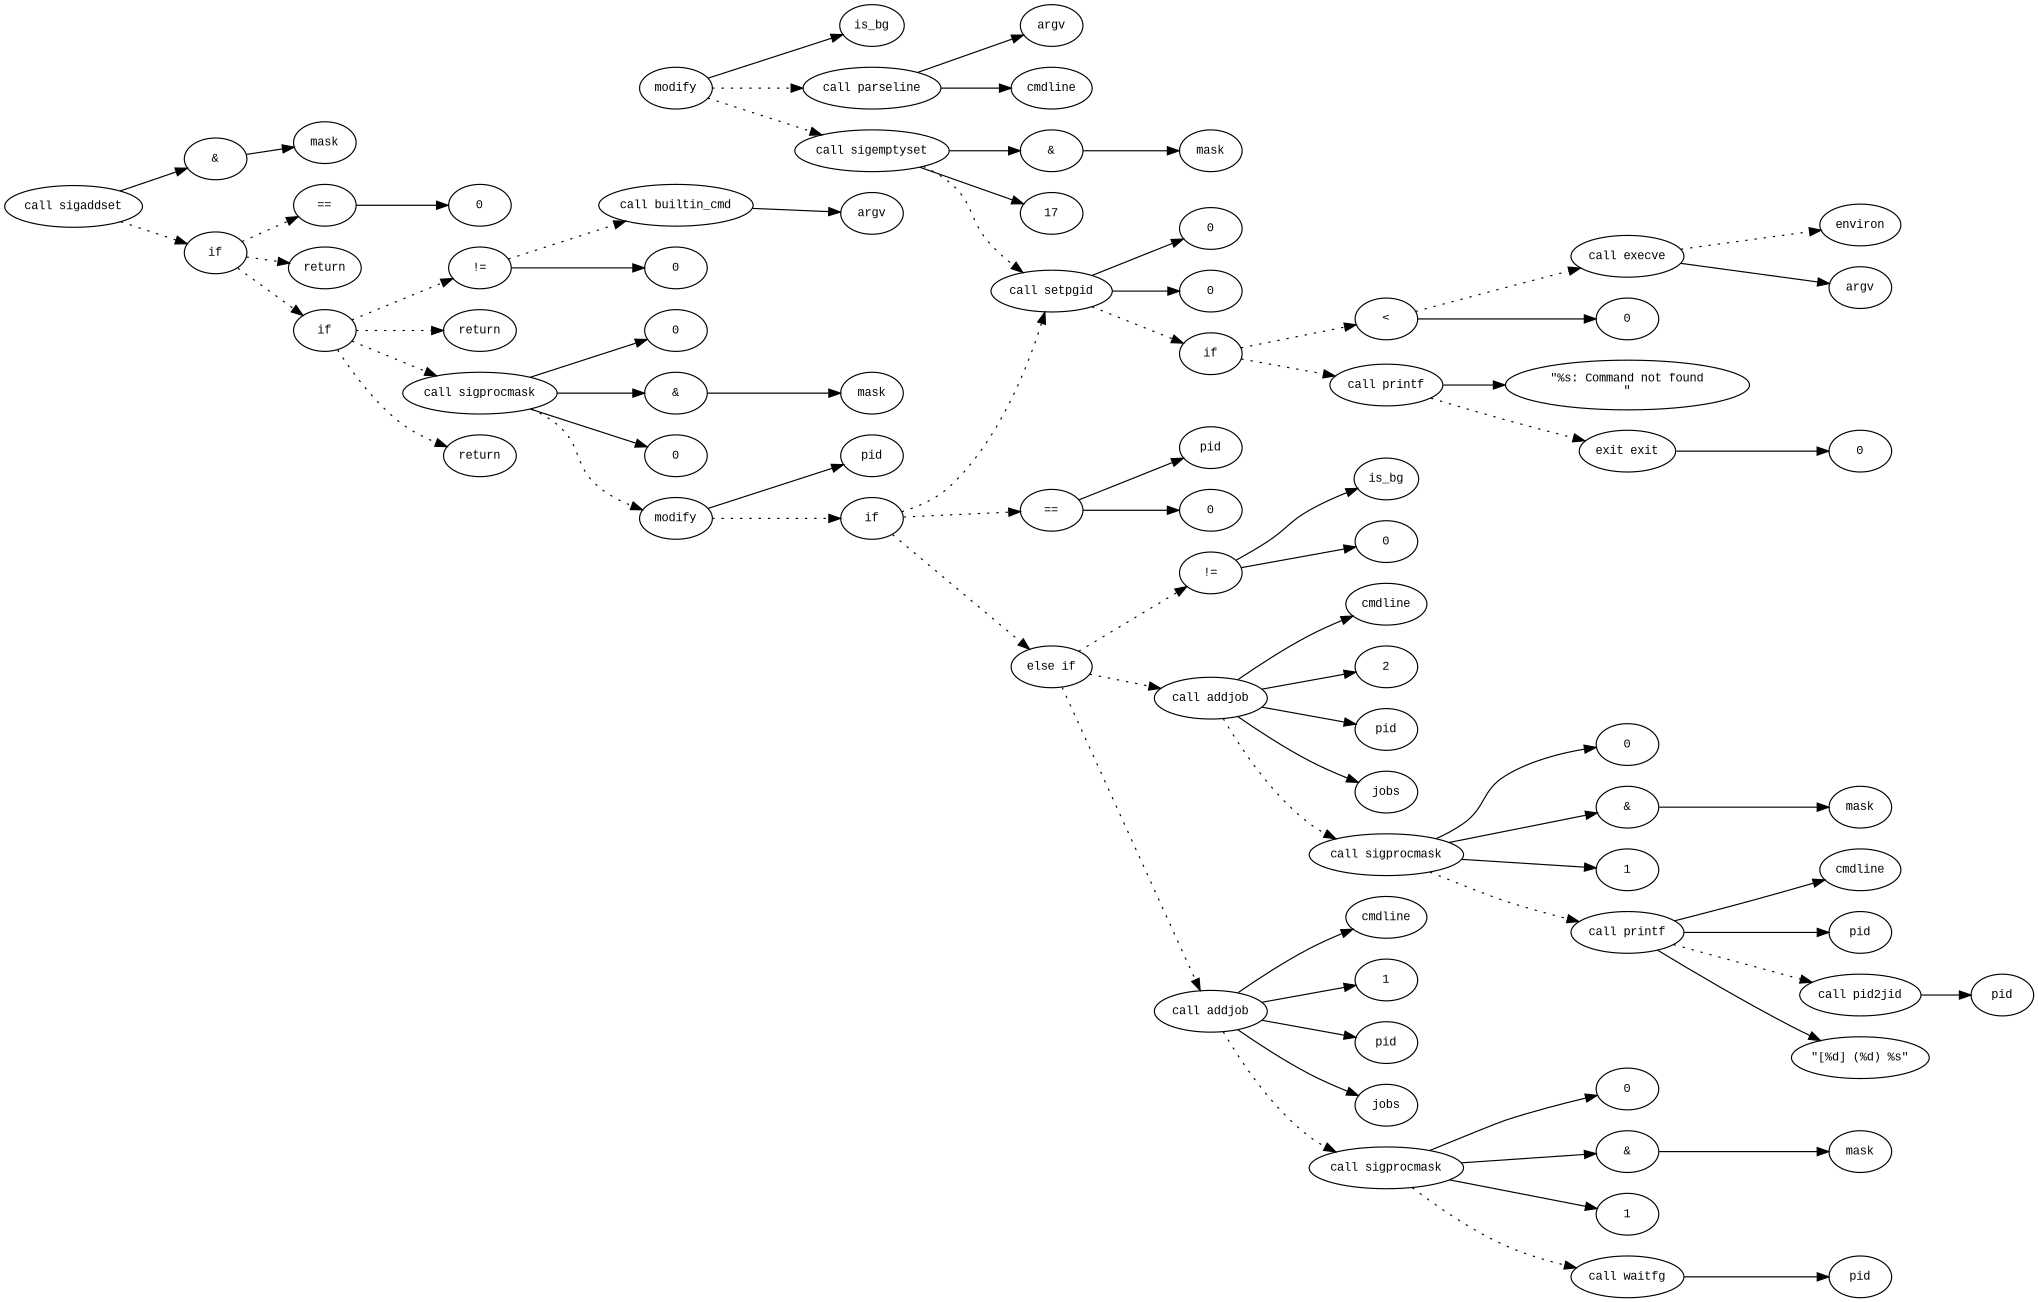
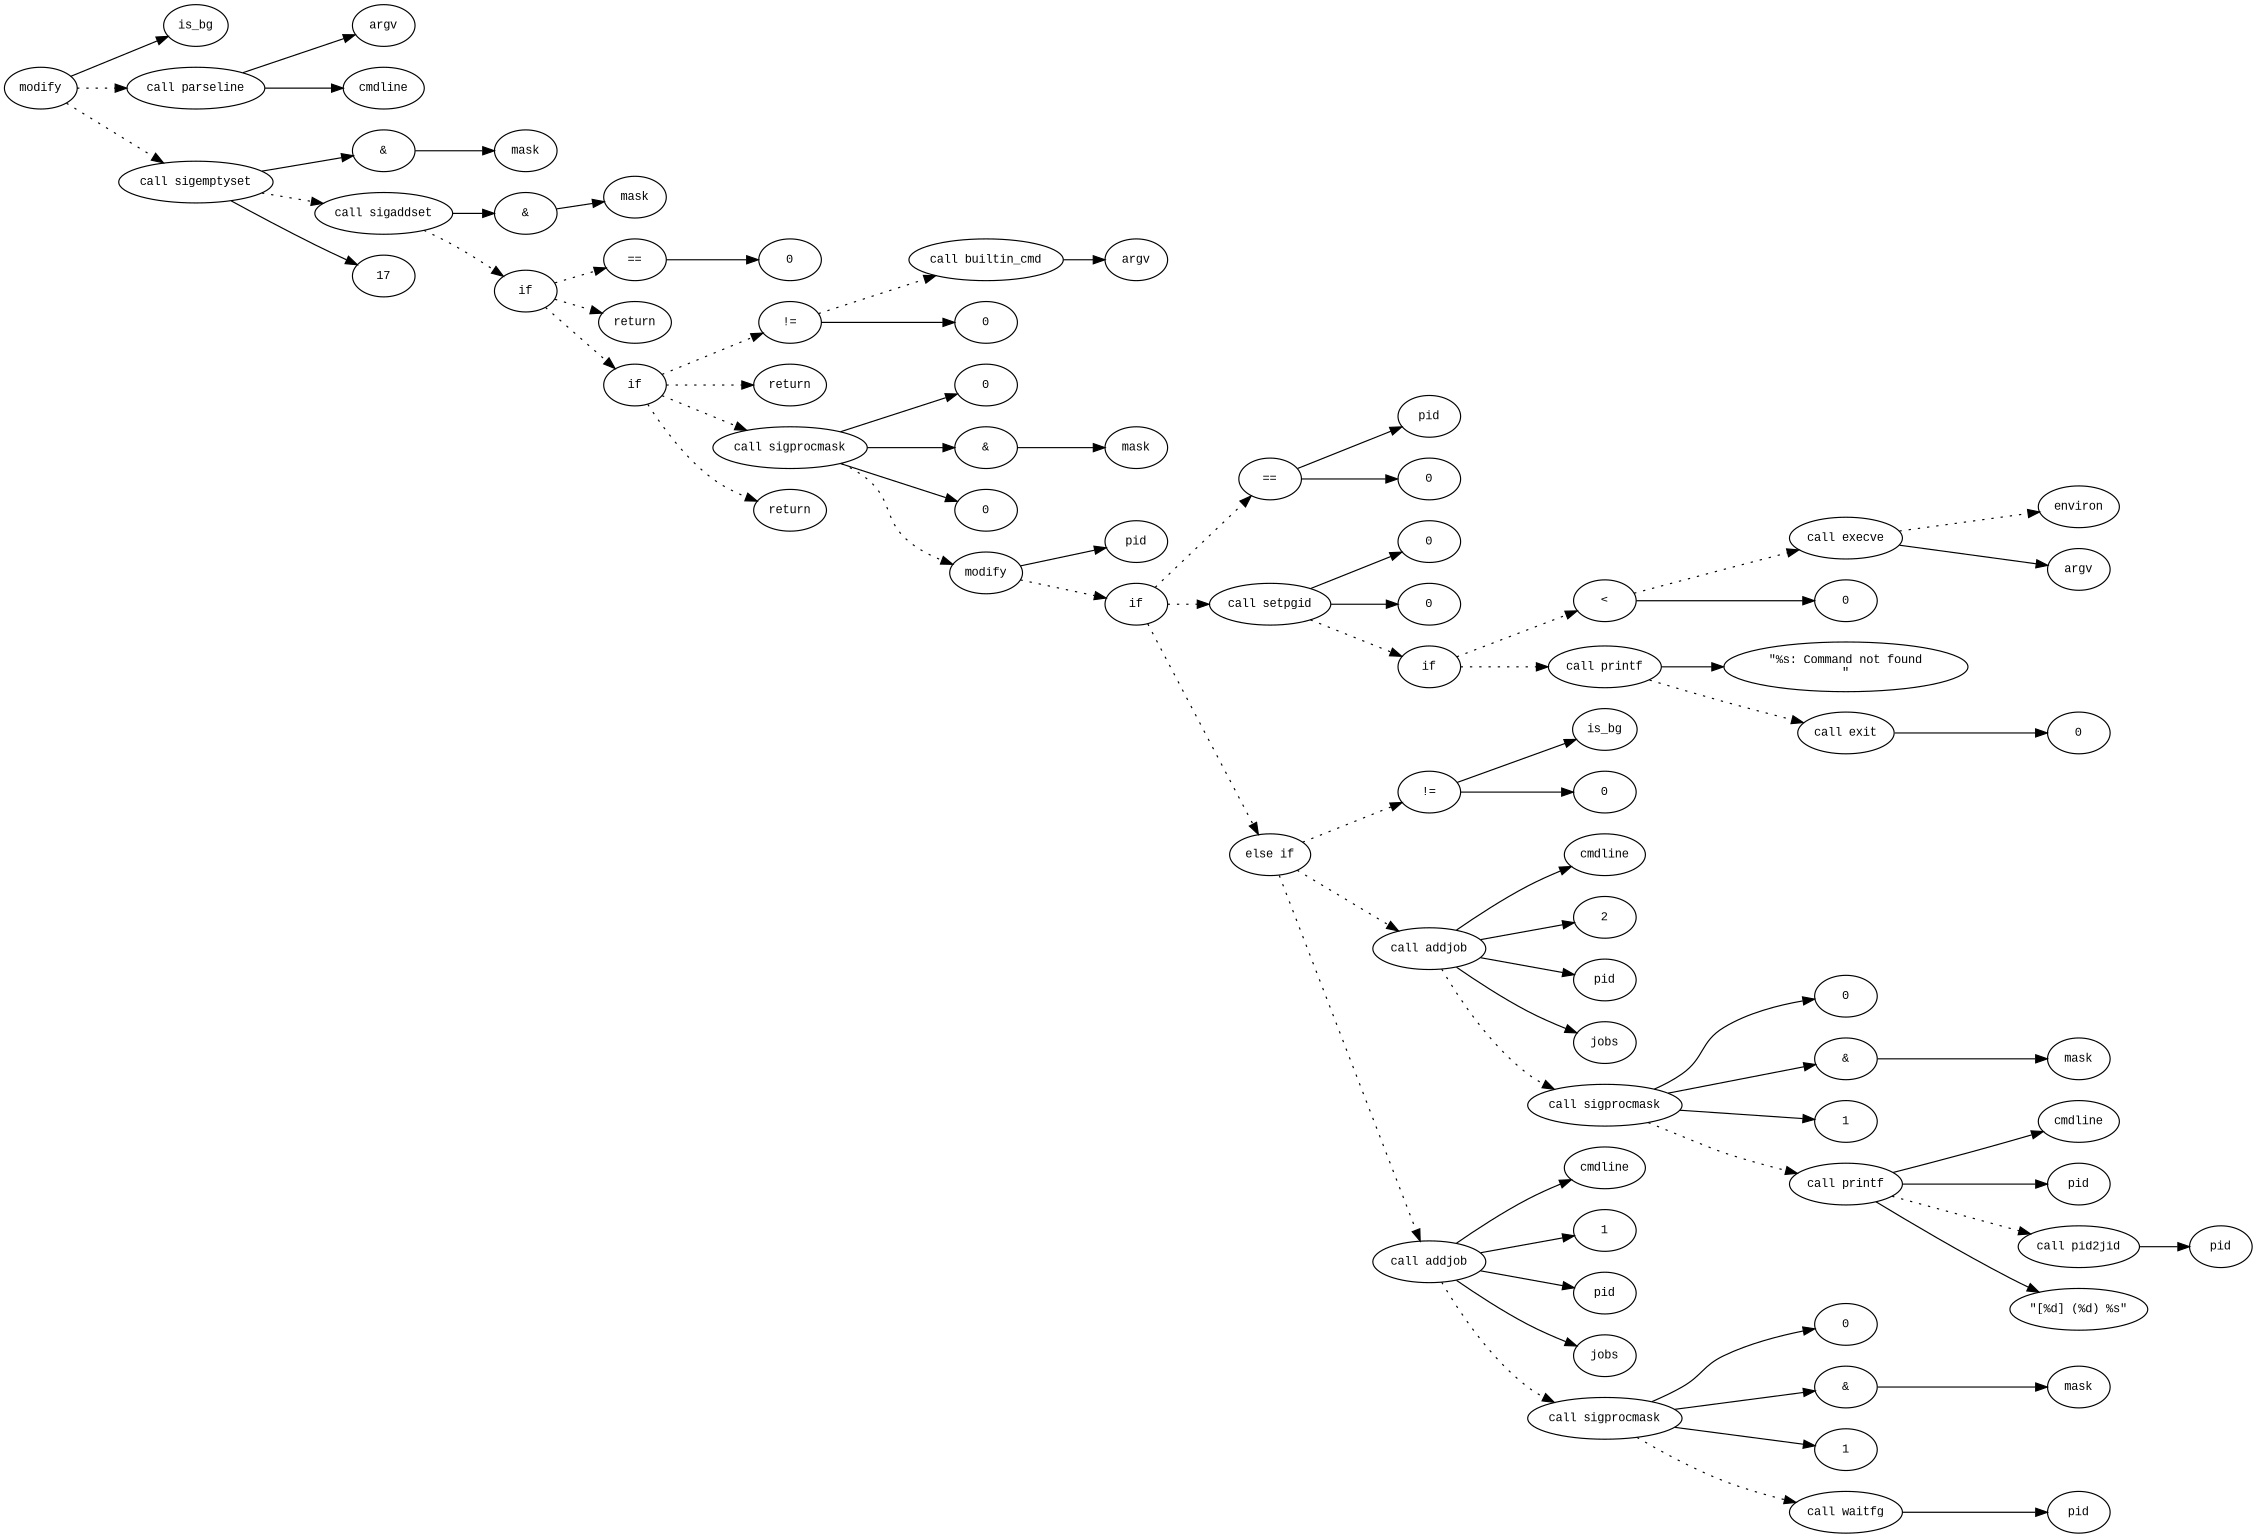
  digraph {
    fontname="Times New Roman"
    fontsize=10
    rankdir=LR
    node [fontname="Courier New" fontsize=10 shape=ellipse]
    edge [fontname="Times New Roman" fontsize=10]
    n1 [label=modify]
    n2 [label=is_bg]
    n3 [label="call parseline"]
    n4 [label="call sigemptyset"]
    n5 [label=argv]
    n6 [label=cmdline]
    n7 [label="&"]
    n8 [label="call sigaddset"]
    n9 [label=17]
    n10 [label=mask]
    n11 [label="&"]
    n12 [label=if]
    n13 [label=mask]
    n14 [label="=="]
    n15 [label=return]
    n16 [label=if]
    n17 [label=0]
    n18 [label="!="]
    n19 [label=return]
    n20 [label="call sigprocmask"]
    n21 [label=return]
    n22 [label="call builtin_cmd"]
    n23 [label=0]
    n24 [label=0]
    n25 [label="&"]
    n26 [label=0]
    n27 [label=modify]
    n28 [label=argv]
    n29 [label=mask]
    n30 [label=pid]
    n31 [label=if]
    n32 [label="=="]
    n33 [label="call setpgid"]
    n34 [label="else if"]
    n35 [label=pid]
    n36 [label=0]
    n37 [label=0]
    n38 [label=0]
    n39 [label=if]
    n40 [label="!="]
    n41 [label="call addjob"]
    n42 [label="call addjob"]
    n43 [label="<"]
    n44 [label="call printf"]
    n45 [label="call execve"]
    n46 [label=0]
    n47 [label="\"%s: Command not found\n\""]
-   n48 [label="exit exit"]
+   n48 [label="call exit"]
    n49 [label=environ]
    n50 [label=argv]
    n51 [label=0]
    n52 [label=is_bg]
    n53 [label=0]
    n54 [label=cmdline]
    n55 [label=2]
    n56 [label=pid]
    n57 [label=jobs]
    n58 [label="call sigprocmask"]
    n59 [label=cmdline]
    n60 [label=1]
    n61 [label=pid]
    n62 [label=jobs]
    n63 [label="call sigprocmask"]
    n64 [label=0]
    n65 [label="&"]
    n66 [label=1]
    n67 [label="call printf"]
    n68 [label=mask]
    n69 [label=cmdline]
    n70 [label=pid]
    n71 [label="call pid2jid"]
    n72 [label="\"[%d] (%d) %s\""]
    n73 [label=pid]
    n74 [label=0]
    n75 [label="&"]
    n76 [label=1]
    n77 [label="call waitfg"]
    n78 [label=mask]
    n79 [label=pid]
    n1 -> n2
    n1 -> n3 [style=dotted]
    n1 -> n4 [style=dotted]
    n3 -> n5
    n3 -> n6
    n4 -> n7
-   n4 -> n33 [style=dotted]
+   n4 -> n8 [style=dotted]
    n4 -> n9
    n7 -> n10
    n8 -> n11
    n8 -> n12 [style=dotted]
    n11 -> n13
    n12 -> n14 [style=dotted]
    n12 -> n15 [style=dotted]
    n12 -> n16 [style=dotted]
    n14 -> n17
    n16 -> n18 [style=dotted]
    n16 -> n19 [style=dotted]
    n16 -> n20 [style=dotted]
    n16 -> n21 [style=dotted]
    n18 -> n22 [style=dotted]
    n18 -> n23
    n20 -> n24
    n20 -> n25
    n20 -> n26
    n20 -> n27 [style=dotted]
    n22 -> n28
    n25 -> n29
    n27 -> n30
    n27 -> n31 [style=dotted]
    n31 -> n32 [style=dotted]
    n31 -> n33 [style=dotted]
    n31 -> n34 [style=dotted]
    n32 -> n35
    n32 -> n36
    n33 -> n37
    n33 -> n38
    n33 -> n39 [style=dotted]
    n34 -> n40 [style=dotted]
    n34 -> n41 [style=dotted]
    n34 -> n42 [style=dotted]
    n39 -> n43 [style=dotted]
    n39 -> n44 [style=dotted]
    n40 -> n52
    n40 -> n53
    n41 -> n54
    n41 -> n55
    n41 -> n56
    n41 -> n57
    n41 -> n58 [style=dotted]
    n42 -> n59
    n42 -> n60
    n42 -> n61
    n42 -> n62
    n42 -> n63 [style=dotted]
    n43 -> n45 [style=dotted]
    n43 -> n46
    n44 -> n47
    n44 -> n48 [style=dotted]
    n45 -> n49 [style=dotted]
    n45 -> n50
    n48 -> n51
    n58 -> n64
    n58 -> n65
    n58 -> n66
    n58 -> n67 [style=dotted]
    n63 -> n74
    n63 -> n75
    n63 -> n76
    n63 -> n77 [style=dotted]
    n65 -> n68
    n67 -> n69
    n67 -> n70
    n67 -> n71 [style=dotted]
    n67 -> n72
    n71 -> n73
    n75 -> n78
    n77 -> n79
  }
